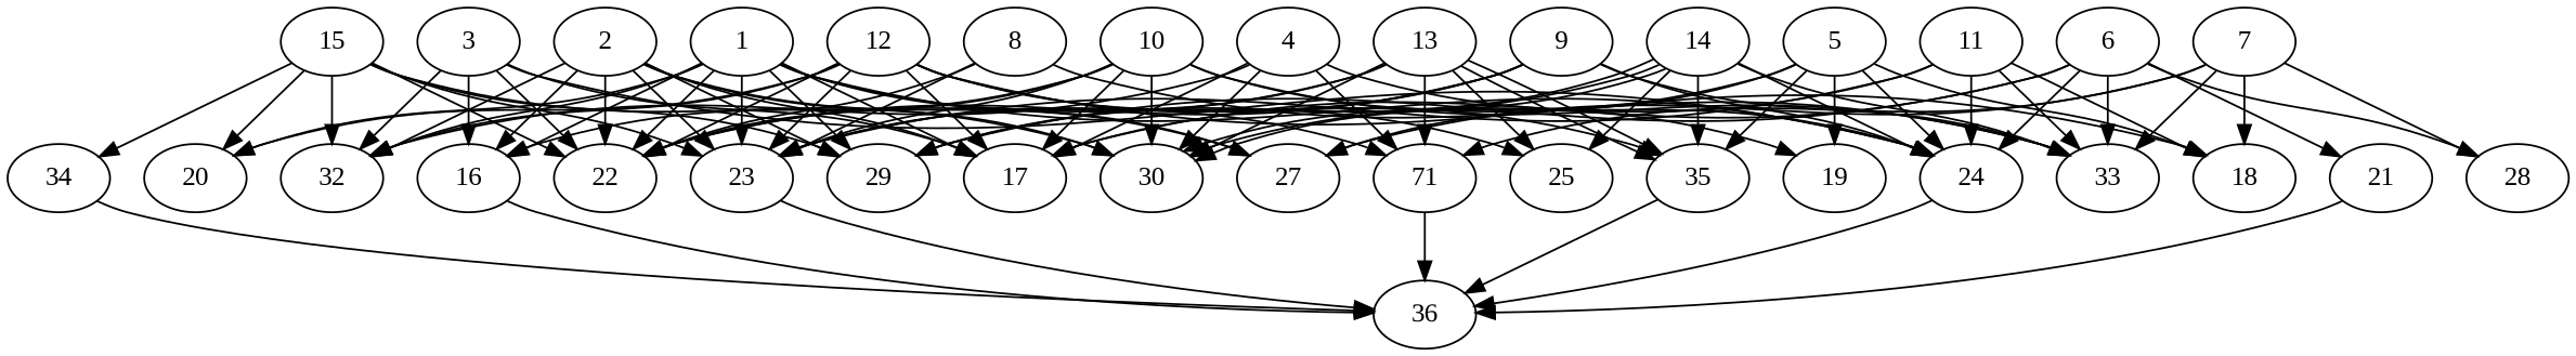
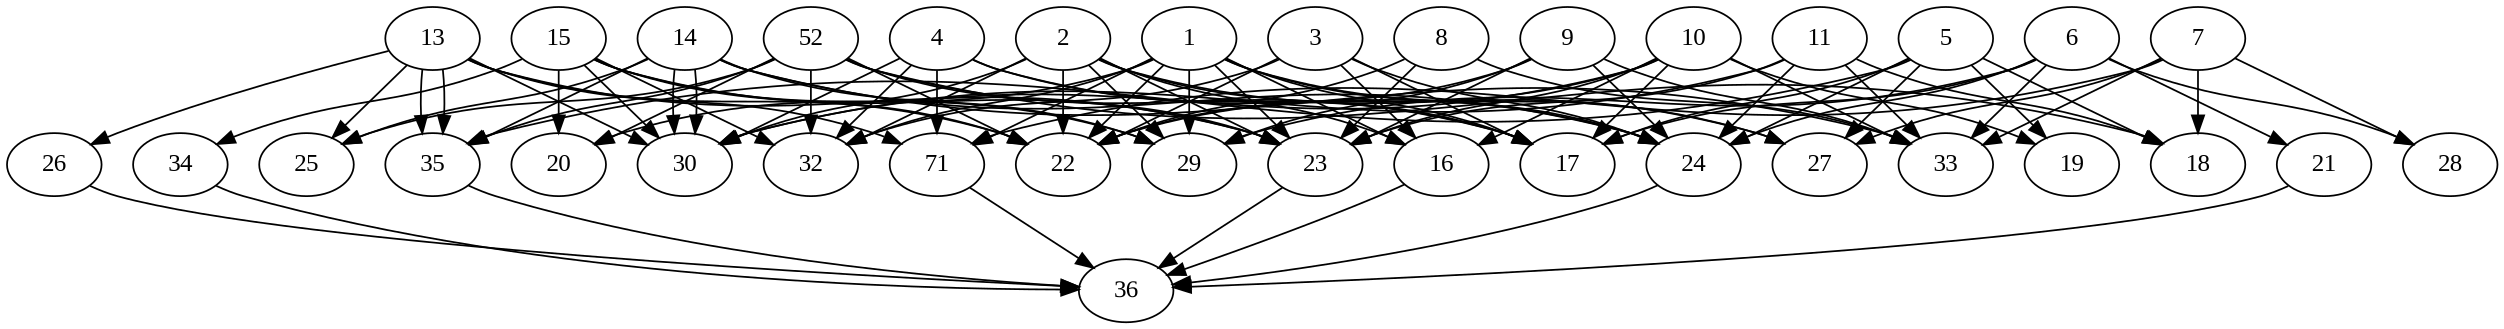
  digraph {
    fontname="Liberation Serif"
    node [alpha=0.12 fontname="Liberation Serif"]
    edge [fontname="Liberation Serif"]
    1 [alpha=0.11 expect_size=193702655548855296]
    16 [alpha=0.14 expect_size=1199342940650325248]
    17 [alpha=0.15 expect_size=11206701350454451765248]
    20 [alpha=0.03 expect_size=1043300050490745683968]
    22 [expect_size=2240095715505301618688]
    23 [alpha=0.18 expect_size=2502702999843897344000]
    24 [alpha=0.08 expect_size=4639438641508785324032]
    27 [alpha=0.07 expect_size=132271014267383185408]
    29 [expect_size=25401617049699388]
    n10 [alpha=0.07 expect_size=150066167056017504 label=71]
    32 [alpha=0.11 expect_size=74966938673022500864]
    36 [alpha=0.04 expect_size=18027841654430090919936]
    2 [alpha=0.05 expect_size=1154124796450992640]
    30 [expect_size=465833278905668288]
    3 [alpha=0.02 expect_size=4766816013294521]
    4 [alpha=0.01 expect_size=4874585557896932622336]
    5 [alpha=0.10 expect_size=7848013676618146906112]
    18 [alpha=0.09 expect_size=52266485784587616]
    19 [alpha=0.13 expect_size=6707465455147121901568]
    35 [alpha=0.03 expect_size=10361926216699281932288]
    6 [alpha=0.08 expect_size=3741693915143626752]
    21 [alpha=0.15 expect_size=1712877384891306496]
    28 [alpha=0.15 expect_size=1951087714700889600]
    33 [alpha=0.02 expect_size=252763575040179328]
    7 [alpha=0.04 expect_size=3755298858323896320]
    8 [alpha=0.18 expect_size=45781445032981184]
    9 [expect_size=825706990213355536384]
    10 [alpha=0.02 expect_size=16563961401495286448128]
    11 [alpha=0.05 expect_size=80051665076916752]
-   12 [alpha=0.14 expect_size=17311665697088044269568]
+   12 [alpha=0.14 expect_size=17311665697088044269568 label=52]
    25 [alpha=0.05 expect_size=3992587385679226880]
    13 [alpha=0.06 expect_size=5190245925141009408]
+   26 [alpha=0.16 expect_size=2069210848596126]
    14 [alpha=0.04 expect_size=1501128613051408318464]
    15 [alpha=0.18 expect_size=410307687471811968]
    34 [alpha=0.00 expect_size=130831591223473152]
    1 -> 16
    1 -> 17
    1 -> 20
    1 -> 22
    1 -> 23
    1 -> 24
    1 -> 27
    1 -> 29
    1 -> n10
    1 -> 32
    16 -> 36
    23 -> 36
    24 -> 36
    n10 -> 36
    2 -> 16
    2 -> 17
    2 -> 22
    2 -> 23
    2 -> 27
    2 -> 29
    2 -> 32
    2 -> 30
    3 -> 16
    3 -> 17
    3 -> 22
    3 -> 24
    3 -> 32
    4 -> 17
    4 -> 24
    4 -> n10
    4 -> 32
    4 -> 30
    5 -> 17
    5 -> 24
    5 -> 27
    5 -> 18
    5 -> 19
    5 -> 35
    35 -> 36
    6 -> 17
    6 -> 24
    6 -> 29
    6 -> 21
    6 -> 28
    6 -> 33
    21 -> 36
    7 -> 27
    7 -> n10
    7 -> 18
    7 -> 28
    7 -> 33
    8 -> 22
    8 -> 23
    8 -> 33
    9 -> 22
    9 -> 23
    9 -> 24
    9 -> 29
    9 -> 33
    10 -> 16
    10 -> 17
    10 -> 22
    10 -> 23
    10 -> 30
    10 -> 19
    10 -> 33
    11 -> 23
    11 -> 24
    11 -> 30
    11 -> 18
    11 -> 33
    12 -> 17
    12 -> 20
    12 -> 22
    12 -> 23
    12 -> 32
    12 -> 18
    12 -> 35
    12 -> 25
    13 -> 22
    13 -> 23
    13 -> n10
    13 -> 30
    13 -> 35
    13 -> 35
    13 -> 25
+   13 -> 26
+   26 -> 36
    14 -> 24
    14 -> 29
    14 -> 30
    14 -> 30
    14 -> 35
    14 -> 33
    14 -> 25
    15 -> 20
    15 -> 22
    15 -> 23
    15 -> 29
    15 -> 32
    15 -> 30
    15 -> 34
    34 -> 36
  }
